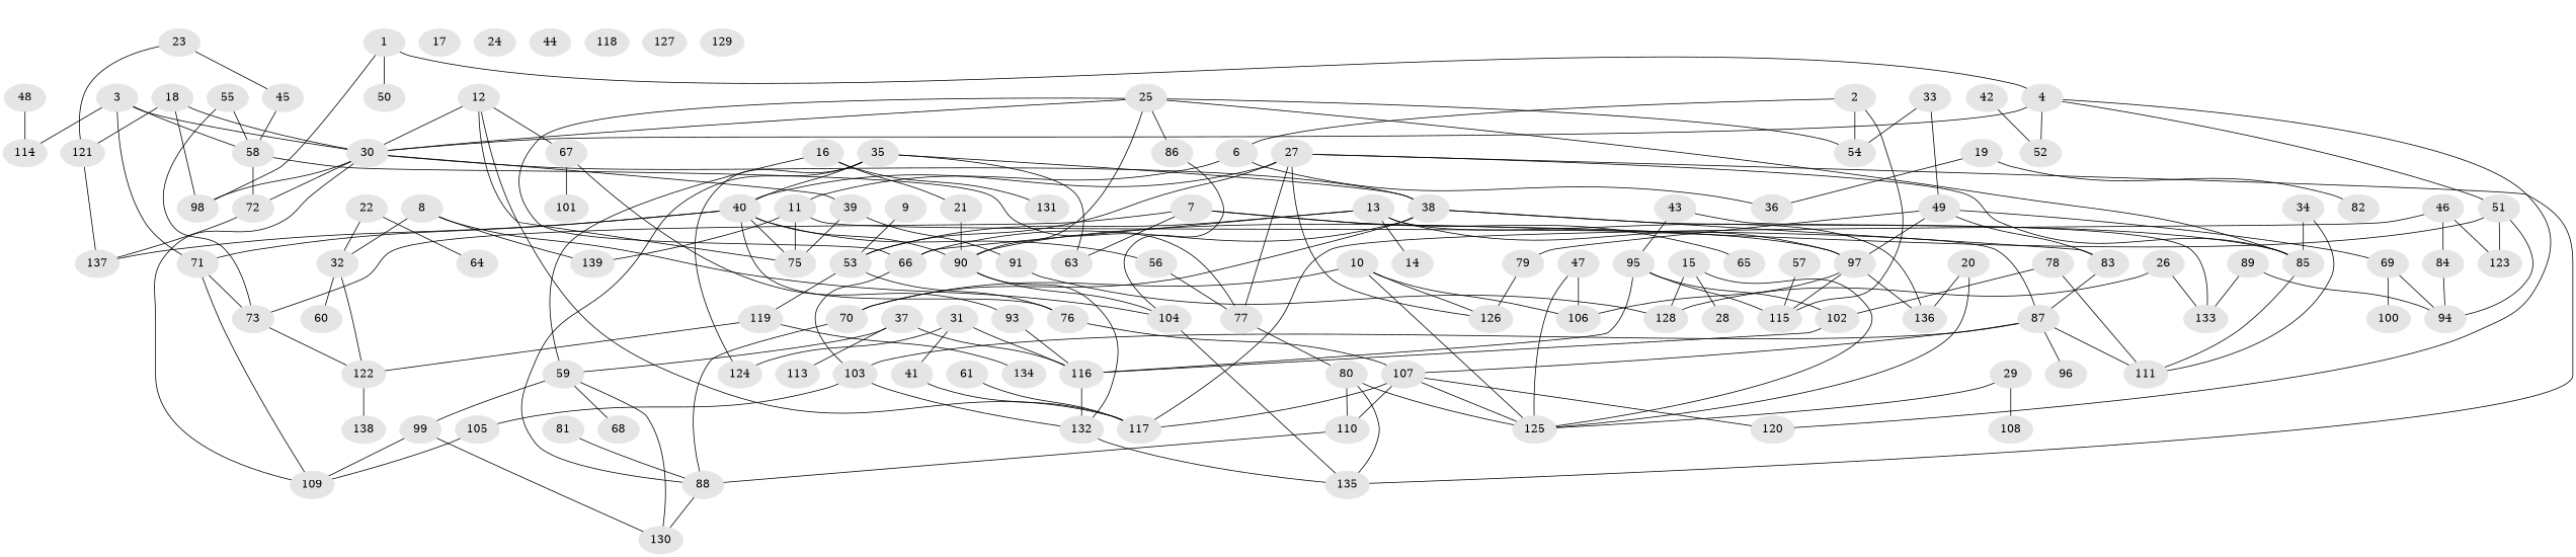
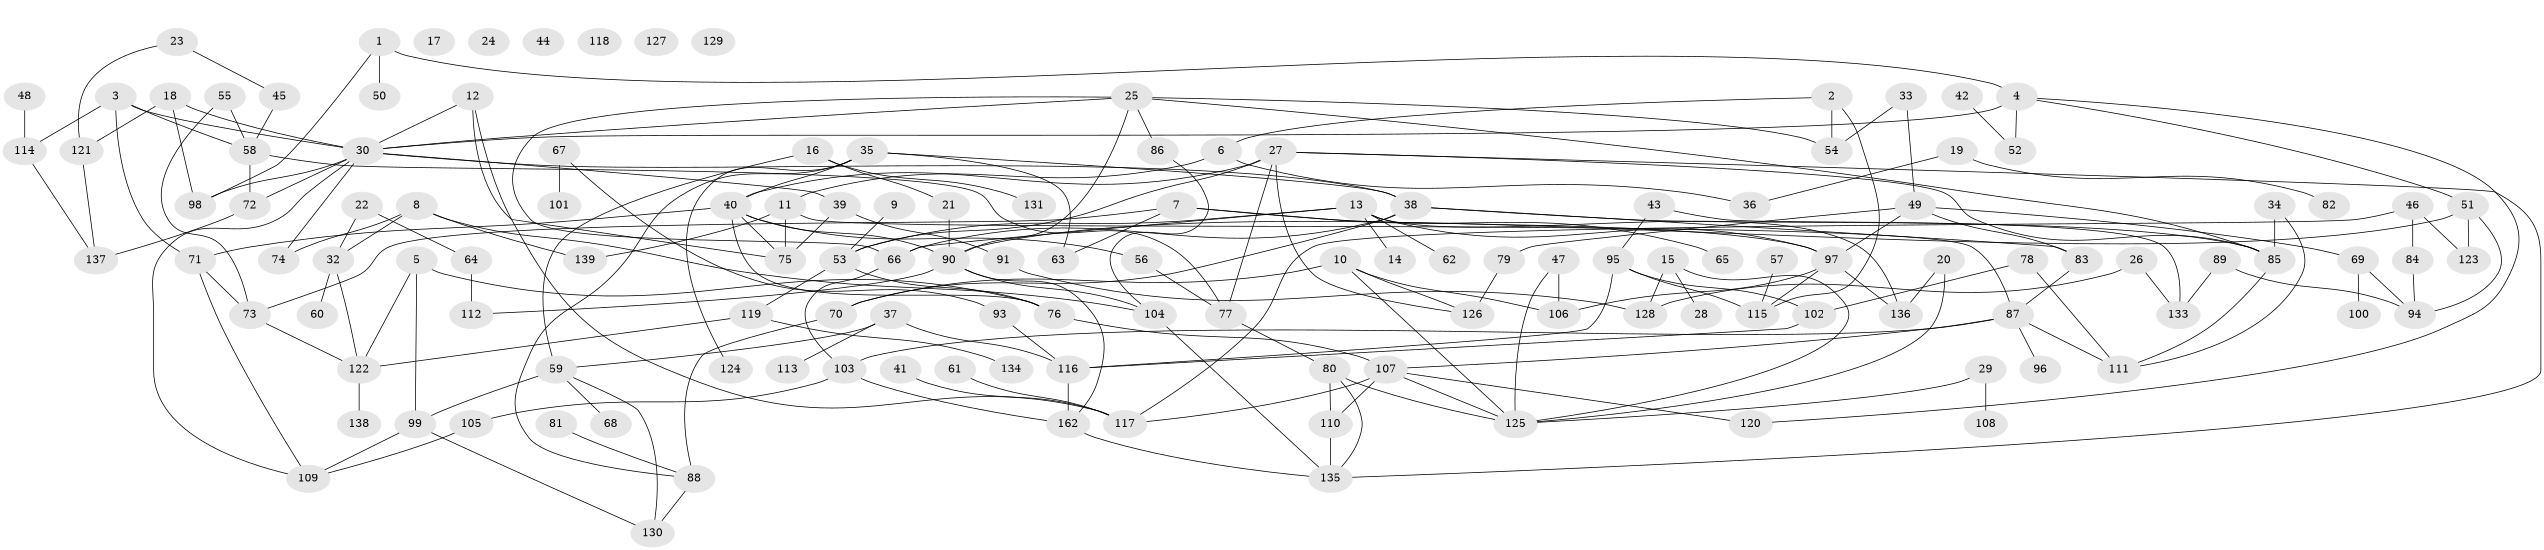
  graph {
    node [color=gray90 style=filled]
    1
    4
    50
    98
    30
    51
    52
    120
    2
    6
    54
    115
    11
    36
    3
    58
    71
    114
+   74
    38
    39
    72
    109
    77
    73
    90
    123
    94
+   5
    76
    99
    122
    107
    130
    138
    139
    75
    87
    7
    63
    65
    97
    106
    136
    8
    32
    104
    60
    135
    9
    53
    119
    10
    70
    125
    126
    88
    111
    103
    96
    12
    67
    117
    93
    101
    13
    14
+   62
    66
    15
    28
    128
    16
    21
    59
    131
    68
    17
    18
    121
    23
    45
    137
    19
    82
    20
-   132
+   112
+   132 [label=162]
    22
    64
    24
    25
    85
    86
    26
    133
    27
    40
    56
    80
    29
    108
    83
    91
-   31
    41
    116
    124
    33
    49
    69
    79
    34
    35
    37
    113
    42
    43
    95
    102
    44
    46
    84
    47
    48
    100
    134
    55
    57
    61
    105
    110
    78
    81
    89
    118
    127
    129
    1 -- 4
    1 -- 50
    1 -- 98
    4 -- 30
    4 -- 51
    4 -- 52
    4 -- 120
    30 -- 98
+   30 -- 74
    30 -- 38
    30 -- 39
    30 -- 72
    30 -- 109
    51 -- 90
    51 -- 123
    51 -- 94
    2 -- 6
    2 -- 54
    2 -- 115
    6 -- 11
    6 -- 36
    11 -- 139
    11 -- 75
    11 -- 87
    3 -- 30
    3 -- 58
    3 -- 71
    3 -- 114
    58 -- 72
    58 -- 77
    71 -- 109
    71 -- 73
    38 -- 70
    38 -- 66
    38 -- 85
    38 -- 83
    39 -- 75
    39 -- 91
    72 -- 137
    77 -- 80
    73 -- 122
    90 -- 104
+   90 -- 112
    90 -- 132
+   5 -- 76
+   5 -- 99
+   5 -- 122
    76 -- 107
    99 -- 109
    99 -- 130
    122 -- 138
    107 -- 120
    107 -- 125
    107 -- 117
    107 -- 110
    87 -- 107
    87 -- 111
    87 -- 103
    87 -- 96
    7 -- 73
    7 -- 63
    7 -- 65
    7 -- 97
    97 -- 115
    97 -- 106
    97 -- 136
+   8 -- 74
    8 -- 139
    8 -- 32
    8 -- 104
    32 -- 122
    32 -- 60
    104 -- 135
    9 -- 53
    53 -- 76
    53 -- 119
    119 -- 122
    119 -- 134
    10 -- 106
    10 -- 70
    10 -- 125
    10 -- 126
    70 -- 88
    88 -- 130
    103 -- 132
    103 -- 105
    12 -- 30
    12 -- 75
-   12 -- 67
    12 -- 117
    67 -- 93
    67 -- 101
    93 -- 116
    13 -- 97
    13 -- 136
    13 -- 53
    13 -- 14
+   13 -- 62
    13 -- 66
    66 -- 103
    15 -- 125
    15 -- 28
    15 -- 128
    16 -- 21
    16 -- 59
    16 -- 131
    21 -- 90
    59 -- 99
    59 -- 130
    59 -- 68
    18 -- 98
    18 -- 30
    18 -- 121
    121 -- 137
    23 -- 121
    23 -- 45
    45 -- 58
    19 -- 36
    19 -- 82
    20 -- 136
    20 -- 125
    132 -- 135
    22 -- 32
    22 -- 64
+   64 -- 112
    25 -- 30
    25 -- 54
    25 -- 90
    25 -- 66
    25 -- 85
    25 -- 86
    85 -- 111
    86 -- 104
    26 -- 128
    26 -- 133
    27 -- 77
    27 -- 135
    27 -- 53
    27 -- 126
    27 -- 85
    27 -- 40
    40 -- 71
    40 -- 90
    40 -- 76
    40 -- 75
-   40 -- 137
+   114 -- 137
    40 -- 56
    56 -- 77
    80 -- 135
    80 -- 125
    80 -- 110
    29 -- 125
    29 -- 108
    83 -- 87
    91 -- 128
-   31 -- 41
-   31 -- 116
-   31 -- 124
    41 -- 117
    116 -- 132
    33 -- 54
    33 -- 49
    49 -- 97
    49 -- 83
    49 -- 69
    49 -- 79
    69 -- 94
    69 -- 100
    79 -- 126
    34 -- 111
    34 -- 85
    35 -- 38
    35 -- 63
    35 -- 88
    35 -- 40
    35 -- 124
    37 -- 59
    37 -- 116
    37 -- 113
    42 -- 52
    43 -- 133
    43 -- 95
    95 -- 115
    95 -- 116
    95 -- 102
    102 -- 116
    46 -- 123
    46 -- 117
    46 -- 84
    84 -- 94
    47 -- 106
    47 -- 125
    48 -- 114
    55 -- 58
    55 -- 73
    57 -- 115
    61 -- 117
    105 -- 109
-   110 -- 88
+   110 -- 135
    78 -- 111
    78 -- 102
    81 -- 88
    89 -- 94
    89 -- 133
  }
